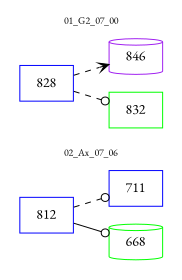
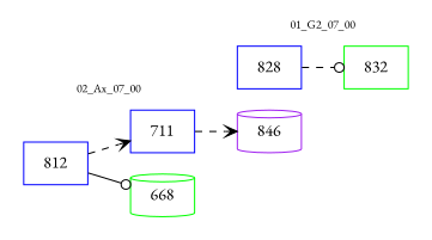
  digraph {
    fontname="EB Garamond"
    rankdir=LR
    node [color=blue fontname="EB Garamond" shape=box]
    edge [arrowhead=odot color=black fontname="EB Garamond" style=dashed]
    n1 [label=812]
    n2 [color=green label=668 shape=cylinder]
    n3 [label=711]
    n4 [label=828]
    n5 [color=green label=832]
    n6 [color=purple label=846 shape=cylinder]
    subgraph cluster_1 {
      color=white
      fontsize=10
-     label="02_Ax_07_06"
+     label="02_Ax_07_00"
      n1
      n2
      n3
    }
    subgraph cluster_2 {
      color=white
      fontsize=10
      label="01_G2_07_00"
      n4
      n5
      n6
    }
    n1 -> n2 [style=solid]
-   n1 -> n3
+   n1 -> n3 [arrowhead=vee]
    n4 -> n5
-   n4 -> n6 [arrowhead=vee]
+   n3 -> n6 [arrowhead=vee]
  }
